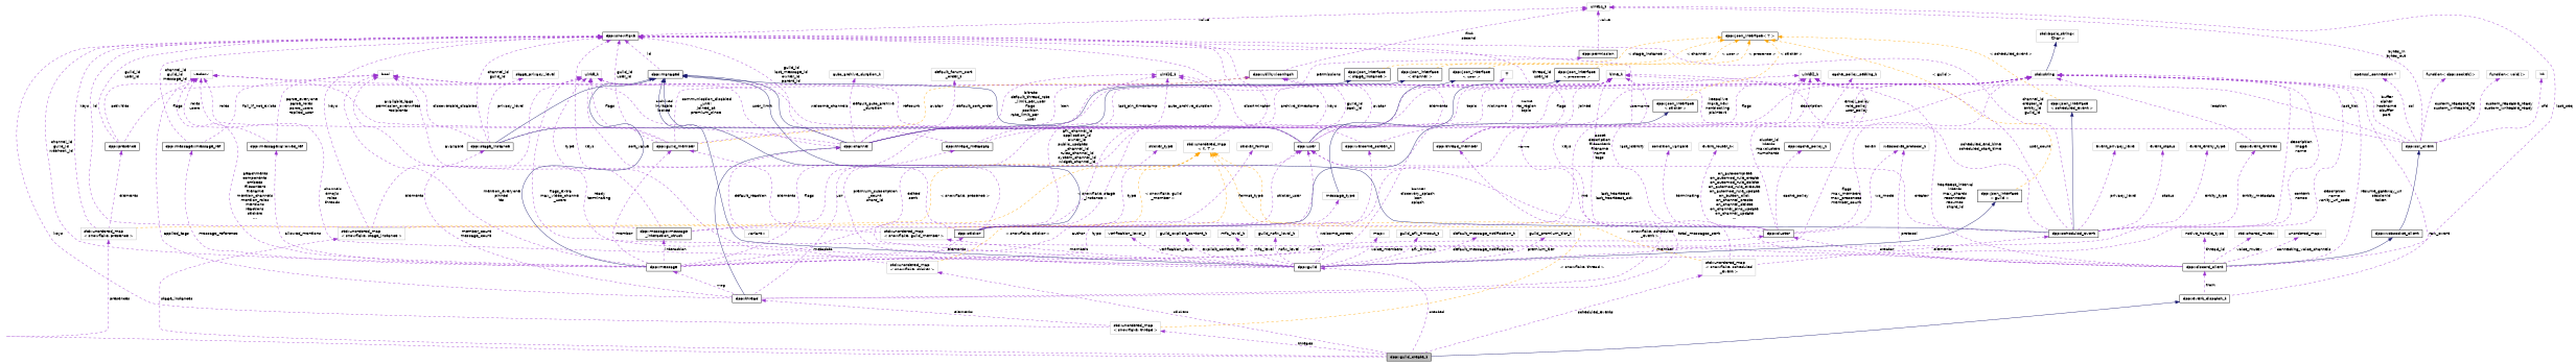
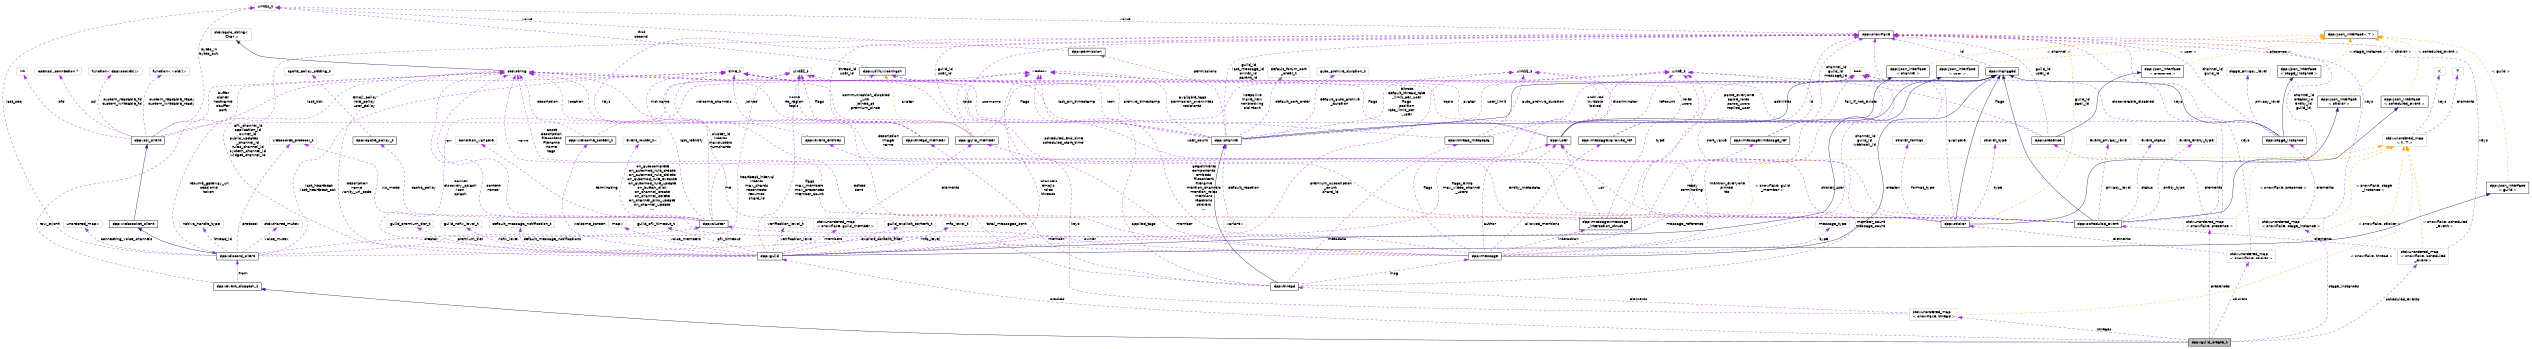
  digraph {
    rankdir=TB
    node [color=grey75 fontname=Helvetica fontsize=10 shape=record]
    edge [color=darkorchid3 dir=back fontname=Helvetica fontsize=10 labelfontname=Helvetica labelfontsize=10 style=dashed]
    n1 [color=black fillcolor=grey75 fontcolor=black height=0.2 label="dpp::guild_create_t" style=filled width=0.4]
    n2 [color=black height=0.2 label="dpp::event_dispatch_t" width=0.4]
    n3 [height=0.2 label="std::string" width=0.4]
    n4 [color=black height=0.2 label="dpp::discord_client" width=0.4]
    n5 [color=black height=0.2 label="dpp::ssl_client" width=0.4]
    n6 [color=black height=0.2 label="dpp::cluster" width=0.4]
    n7 [color=black height=0.2 label="dpp::user" width=0.4]
    n8 [color=black height=0.2 label="dpp::guild" width=0.4]
    n9 [color=black height=0.2 label="dpp::guild_member" width=0.4]
    n10 [color=black height=0.2 label="dpp::welcome_screen_t" width=0.4]
    n11 [color=black height=0.2 label="dpp::scheduled_event" width=0.4]
    n12 [color=black height=0.2 label="dpp::event_entities" width=0.4]
    n13 [color=black height=0.2 label="dpp::stage_instance" width=0.4]
    n14 [color=black height=0.2 label="dpp::channel" width=0.4]
    n15 [color=black height=0.2 label="dpp::message" width=0.4]
    n16 [color=black height=0.2 label="dpp::message::message\l_interaction_struct" width=0.4]
    n17 [color=black height=0.2 label="dpp::sticker" width=0.4]
    n18 [color=black height=0.2 label="dpp::websocket_client" width=0.4]
    n19 [height=0.2 label="std::unordered_map\l\< snowflake, guild_member \>" width=0.4]
    n20 [height=0.2 label="std::unordered_map\l\< snowflake, scheduled\l_event \>" width=0.4]
    n21 [height=0.2 label="std::unordered_map\l\< snowflake, stage_instance \>" width=0.4]
    n22 [color=black height=0.2 label="dpp::thread" width=0.4]
    n23 [height=0.2 label="variant\<" width=0.4]
    n24 [height=0.2 label="std::unordered_map\l\< snowflake, sticker \>" width=0.4]
    n25 [height=0.2 label="std::basic_string\<\l Char \>" width=0.4]
    n26 [height=0.2 label=bool width=0.4]
    n27 [color=black height=0.2 label="dpp::thread_metadata" width=0.4]
    n28 [color=black height=0.2 label="dpp::message::message_ref" width=0.4]
    n29 [color=black height=0.2 label="dpp::message::allowed_ref" width=0.4]
    n30 [height=0.2 label=int width=0.4]
    n31 [height=0.2 label="openssl_connection *" width=0.4]
    n32 [height=0.2 label=time_t width=0.4]
    n33 [color=black height=0.2 label="dpp::thread_member" width=0.4]
    n34 [height=0.2 label=uint64_t width=0.4]
    n35 [color=black height=0.2 label="dpp::snowflake" width=0.4]
    n36 [color=black height=0.2 label="dpp::utility::iconhash" width=0.4]
    n37 [color=black height=0.2 label="dpp::permission" width=0.4]
    n38 [color=black height=0.2 label="dpp::managed" width=0.4]
    n39 [height=0.2 label="std::unordered_map\l\< snowflake, presence \>" width=0.4]
    n40 [color=black height=0.2 label="dpp::presence" width=0.4]
    n41 [height=0.2 label="std::unordered_map\l\< snowflake, thread \>" width=0.4]
    n42 [height=0.2 label="function\< dpp::socket()\>" width=0.4]
    n43 [height=0.2 label="function\< void()\>" width=0.4]
    n44 [height=0.2 label=uint32_t width=0.4]
    n45 [color=black height=0.2 label="dpp::json_interface\l\< user \>" width=0.4]
    n46 [color=black height=0.2 label="dpp::json_interface\< T \>" width=0.4]
    n47 [color=black height=0.2 label="dpp::json_interface\l\< guild \>" width=0.4]
    n48 [color=black height=0.2 label="dpp::json_interface\l\< presence \>" width=0.4]
    n49 [color=black height=0.2 label="dpp::json_interface\l\< scheduled_event \>" width=0.4]
    n50 [color=black height=0.2 label="dpp::json_interface\l\< stage_instance \>" width=0.4]
    n51 [color=black height=0.2 label="dpp::json_interface\l\< channel \>" width=0.4]
    n52 [color=black height=0.2 label="dpp::json_interface\l\< sticker \>" width=0.4]
    n53 [height=0.2 label=uint16_t width=0.4]
    n54 [height=0.2 label=uint8_t width=0.4]
    n55 [color=black height=0.2 label="dpp::cache_policy_t" width=0.4]
    n56 [height=0.2 label=cache_policy_setting_t width=0.4]
    n57 [height=0.2 label=websocket_protocol_t width=0.4]
    n58 [height=0.2 label=condition_variable width=0.4]
    n59 [height=0.2 label="event_router_t\<" width=0.4]
    n60 [height=0.2 label=native_handle_type width=0.4]
    n61 [height=0.2 label="std::shared_mutex" width=0.4]
    n62 [height=0.2 label="unordered_map\<" width=0.4]
    n63 [height=0.2 label="vector\<" width=0.4]
    n64 [height=0.2 label="map\<" width=0.4]
    n65 [height=0.2 label="std::unordered_map\l\< K, T \>" width=0.4]
+   n66 [height=0.2 label=K width=0.4]
    n67 [height=0.2 label=T width=0.4]
    n68 [height=0.2 label=guild_afk_timeout_t width=0.4]
    n69 [height=0.2 label=default_message_notification_t width=0.4]
    n70 [height=0.2 label=guild_premium_tier_t width=0.4]
    n71 [height=0.2 label=verification_level_t width=0.4]
    n72 [height=0.2 label=guild_explicit_content_t width=0.4]
    n73 [height=0.2 label=mfa_level_t width=0.4]
    n74 [height=0.2 label=guild_nsfw_level_t width=0.4]
    n75 [height=0.2 label=event_privacy_level width=0.4]
    n76 [height=0.2 label=event_status width=0.4]
    n77 [height=0.2 label=event_entity_type width=0.4]
    n78 [height=0.2 label=stage_privacy_level width=0.4]
    n79 [height=0.2 label=auto_archive_duration_t width=0.4]
    n80 [height=0.2 label="default_forum_sort\l_order_t" width=0.4]
    n81 [height=0.2 label=message_type width=0.4]
    n82 [height=0.2 label=sticker_type width=0.4]
    n83 [height=0.2 label=sticker_format width=0.4]
    n2 -> n1 [color=midnightblue style=solid]
    n3 -> n2 [label=" raw_event"]
-   n3 -> n4 [label=" resume_gateway_url\nsessionid\ntoken"]
+   n4 -> n3 [label=" resume_gateway_url\nsessionid\ntoken"]
    n3 -> n5 [label=" buffer\ncipher\nhostname\nobuffer\nport"]
-   n3 -> n6 [label=" token"]
+   n3 -> n6 [label=" raw"]
    n3 -> n7 [label=" username"]
    n3 -> n8 [label=" description\nname\nvanity_url_code"]
    n3 -> n9 [label=" nickname"]
    n3 -> n10 [label=" description"]
    n3 -> n11 [label=" description\nimage\nname"]
    n3 -> n12 [label=" location"]
    n3 -> n13 [label=" topic"]
    n3 -> n14 [label=" name\nrtc_region\ntopic"]
    n3 -> n15 [label=" content\nnonce"]
    n3 -> n16 [label=" name"]
    n3 -> n17 [label=" asset\ndescription\nfilecontent\nfilename\nname\ntags"]
    n4 -> n2 [label=" from"]
    n5 -> n18 [color=midnightblue style=solid]
    n6 -> n4 [label=" creator"]
    n6 -> n15 [label=" owner"]
    n7 -> n6 [label=" me"]
    n7 -> n11 [label=" creator"]
    n7 -> n15 [label=" author"]
    n7 -> n16 [label=" usr"]
    n7 -> n17 [label=" sticker_user"]
    n8 -> n1 [label=" created"]
    n9 -> n15 [label=" member"]
    n9 -> n19 [label=" elements"]
    n10 -> n8 [label=" welcome_screen"]
    n11 -> n20 [label=" elements"]
    n12 -> n11 [label=" entity_metadata"]
    n13 -> n21 [label=" elements"]
    n14 -> n22 [color=midnightblue style=solid]
    n14 -> n23 [label=" default_reaction"]
    n15 -> n22 [label=" msg"]
    n16 -> n15 [label=" interaction"]
    n17 -> n24 [label=" elements"]
    n18 -> n4 [color=midnightblue style=solid]
    n19 -> n8 [label=" members"]
    n20 -> n1 [label=" scheduled_events"]
    n21 -> n1 [label=" stage_instances"]
    n22 -> n41 [label=" elements"]
    n24 -> n1 [label=" stickers"]
    n25 -> n3 [color=midnightblue style=solid]
    n26 -> n4 [label=" ready\nterminating"]
    n26 -> n5 [label=" keepalive\nmake_new\nnonblocking\nplaintext"]
    n26 -> n13 [label=" discoverable_disabled"]
    n26 -> n15 [label=" mention_everyone\npinned\ntts"]
    n26 -> n17 [label=" available"]
    n26 -> n27 [label=" archived\ninvitable\nlocked"]
    n26 -> n28 [label=" fail_if_not_exists"]
    n26 -> n29 [label=" parse_everyone\nparse_roles\nparse_users\nreplied_user"]
    n27 -> n22 [label=" metadata"]
    n28 -> n15 [label=" message_reference"]
    n29 -> n15 [label=" allowed_mentions"]
    n30 -> n5 [label=" sfd"]
    n31 -> n5 [label=" ssl"]
    n32 -> n4 [label=" last_heartbeat\nlast_heartbeat_ack"]
    n32 -> n5 [label=" last_tick"]
    n32 -> n6 [label=" last_identify"]
    n32 -> n9 [label=" communication_disabled\l_until\njoined_at\npremium_since"]
    n32 -> n11 [label=" scheduled_end_time\nscheduled_start_time"]
    n32 -> n14 [label=" last_pin_timestamp"]
    n32 -> n15 [label=" edited\nsent"]
    n32 -> n27 [label=" archive_timestamp"]
    n32 -> n33 [label=" joined"]
    n33 -> n22 [label=" member"]
    n34 -> n4 [label=" last_seq"]
    n34 -> n5 [label=" bytes_in\nbytes_out"]
    n34 -> n35 [label=" value"]
    n34 -> n36 [label=" first\nsecond"]
    n34 -> n37 [label=" value"]
    n35 -> n8 [label=" afk_channel_id\napplication_id\nowner_id\npublic_updates\l_channel_id\nrules_channel_id\nsystem_channel_id\nwidget_channel_id"]
    n35 -> n9 [label=" guild_id\nuser_id"]
    n35 -> n11 [label=" channel_id\ncreator_id\nentity_id\nguild_id"]
    n35 -> n13 [label=" channel_id\nguild_id"]
    n35 -> n14 [label=" guild_id\nlast_message_id\nowner_id\nparent_id"]
    n35 -> n15 [label=" channel_id\nguild_id\nwebhook_id"]
    n35 -> n16 [label=" id"]
-   n35 -> n17 [label=" guild_id\npack_id"]
+   n35 -> n17 [color=orange label=" guild_id\npack_id"]
    n35 -> n19 [label=" keys"]
    n35 -> n20 [label=" keys"]
    n35 -> n21 [label=" keys"]
    n35 -> n24 [label=" keys"]
    n35 -> n28 [label=" channel_id\nguild_id\nmessage_id"]
    n35 -> n33 [label=" thread_id\nuser_id"]
    n35 -> n38 [label=" id"]
    n35 -> n39 [label=" keys"]
    n35 -> n40 [label=" guild_id\nuser_id"]
    n35 -> n41 [label=" keys"]
    n36 -> n7 [label=" avatar"]
    n36 -> n8 [label=" banner\ndiscovery_splash\nicon\nsplash"]
    n36 -> n9 [color=orange label=" avatar"]
    n36 -> n14 [label=" icon"]
    n37 -> n14 [label=" permissions"]
    n38 -> n7 [color=midnightblue style=solid]
    n38 -> n8 [color=midnightblue style=solid]
    n38 -> n11 [color=midnightblue style=solid]
    n38 -> n13 [color=midnightblue style=solid]
    n38 -> n14 [color=midnightblue style=solid]
    n38 -> n15 [color=midnightblue style=solid]
    n38 -> n17 [color=midnightblue style=solid]
    n39 -> n1 [label=" presences"]
    n40 -> n39 [label=" elements"]
    n41 -> n1 [label=" threads"]
    n42 -> n5 [label=" custom_readable_fd\ncustom_writeable_fd"]
    n43 -> n5 [label=" custom_readable_ready\ncustom_writeable_ready"]
    n44 -> n4 [label=" heartbeat_interval\nintents\nmax_shards\nreconnects\nresumes\nshard_id"]
    n44 -> n6 [label=" cluster_id\nintents\nmaxclusters\nnumshards"]
    n44 -> n7 [label=" flags"]
    n44 -> n8 [label=" flags\nmax_members\nmax_presences\nmember_count"]
    n44 -> n11 [label=" user_count"]
    n44 -> n22 [label=" total_messages_sent"]
    n44 -> n33 [label=" flags"]
    n45 -> n7 [color=midnightblue style=solid]
    n46 -> n45 [color=orange label=" \< user \>"]
    n46 -> n47 [color=orange label=" \< guild \>"]
    n46 -> n48 [color=orange label=" \< presence \>"]
    n46 -> n49 [color=orange label=" \< scheduled_event \>"]
    n46 -> n50 [color=orange label=" \< stage_instance \>"]
    n46 -> n51 [color=orange label=" \< channel \>"]
    n46 -> n52 [color=orange label=" \< sticker \>"]
    n47 -> n8 [color=midnightblue style=solid]
-   n48 -> n81 [color=midnightblue style=solid]
+   n48 -> n40 [color=midnightblue style=solid]
    n49 -> n11 [color=midnightblue style=solid]
    n50 -> n13 [color=midnightblue style=solid]
    n51 -> n14 [color=midnightblue style=solid]
    n52 -> n17 [color=midnightblue style=solid]
    n53 -> n7 [label=" discriminator"]
    n53 -> n8 [label=" premium_subscription\l_count\nshard_id"]
    n53 -> n14 [label=" bitrate\ndefault_thread_rate\l_limit_per_user\nflags\nposition\nrate_limit_per\l_user"]
    n53 -> n15 [label=" flags"]
    n53 -> n27 [label=" auto_archive_duration"]
    n54 -> n7 [label=" refcount"]
    n54 -> n8 [label=" flags_extra\nmax_video_channel\l_users"]
    n54 -> n9 [label=" flags"]
    n54 -> n14 [label=" user_limit"]
    n54 -> n16 [label=" type"]
    n54 -> n17 [label=" sort_value"]
    n54 -> n22 [label=" member_count\nmessage_count"]
    n54 -> n40 [label=" flags"]
    n55 -> n6 [label=" cache_policy"]
    n56 -> n55 [label=" emoji_policy\nrole_policy\nuser_policy"]
    n57 -> n4 [label=" protocol"]
    n57 -> n6 [label=" ws_mode"]
    n58 -> n6 [label=" terminating"]
    n59 -> n6 [label=" on_autocomplete\non_automod_rule_create\non_automod_rule_delete\non_automod_rule_execute\non_automod_rule_update\non_button_click\non_channel_create\non_channel_delete\non_channel_pins_update\non_channel_update\n..."]
    n60 -> n4 [label=" thread_id"]
    n61 -> n4 [label=" voice_mutex"]
    n62 -> n4 [label=" connecting_voice_channels"]
    n63 -> n8 [label=" channels\nemojis\nroles\nthreads"]
    n63 -> n9 [label=" roles"]
    n63 -> n10 [label=" welcome_channels"]
    n63 -> n14 [label=" available_tags\npermission_overwrites\nrecipients"]
    n63 -> n15 [label=" attachments\ncomponents\nembeds\nfilecontent\nfilename\nmention_channels\nmention_roles\nmentions\nreactions\nstickers\n..."]
    n63 -> n22 [label=" applied_tags"]
    n63 -> n29 [label=" roles\nusers"]
    n63 -> n40 [label=" activities"]
    n64 -> n8 [label=" voice_members"]
    n65 -> n19 [color=orange label=" \< snowflake, guild\l_member \>"]
    n65 -> n20 [color=orange label=" \< snowflake, scheduled\l_event \>"]
    n65 -> n21 [color=orange label=" \< snowflake, stage\l_instance \>"]
    n65 -> n24 [color=orange label=" \< snowflake, sticker \>"]
    n65 -> n39 [color=orange label=" \< snowflake, presence \>"]
    n65 -> n41 [color=orange label=" \< snowflake, thread \>"]
+   n66 -> n65 [label=" keys"]
    n67 -> n65 [label=" elements"]
    n68 -> n8 [label=" afk_timeout"]
    n69 -> n8 [label=" default_message_notifications"]
    n70 -> n8 [label=" premium_tier"]
    n71 -> n8 [label=" verification_level"]
    n72 -> n8 [label=" explicit_content_filter"]
    n73 -> n8 [label=" mfa_level"]
    n74 -> n8 [label=" nsfw_level"]
    n75 -> n11 [label=" privacy_level"]
    n76 -> n11 [label=" status"]
    n77 -> n11 [label=" entity_type"]
    n78 -> n13 [label=" privacy_level"]
    n79 -> n14 [label=" default_auto_archive\l_duration"]
    n80 -> n14 [label=" default_sort_order"]
    n81 -> n15 [label=" type"]
    n82 -> n17 [label=" type"]
    n83 -> n17 [label=" format_type"]
  }
